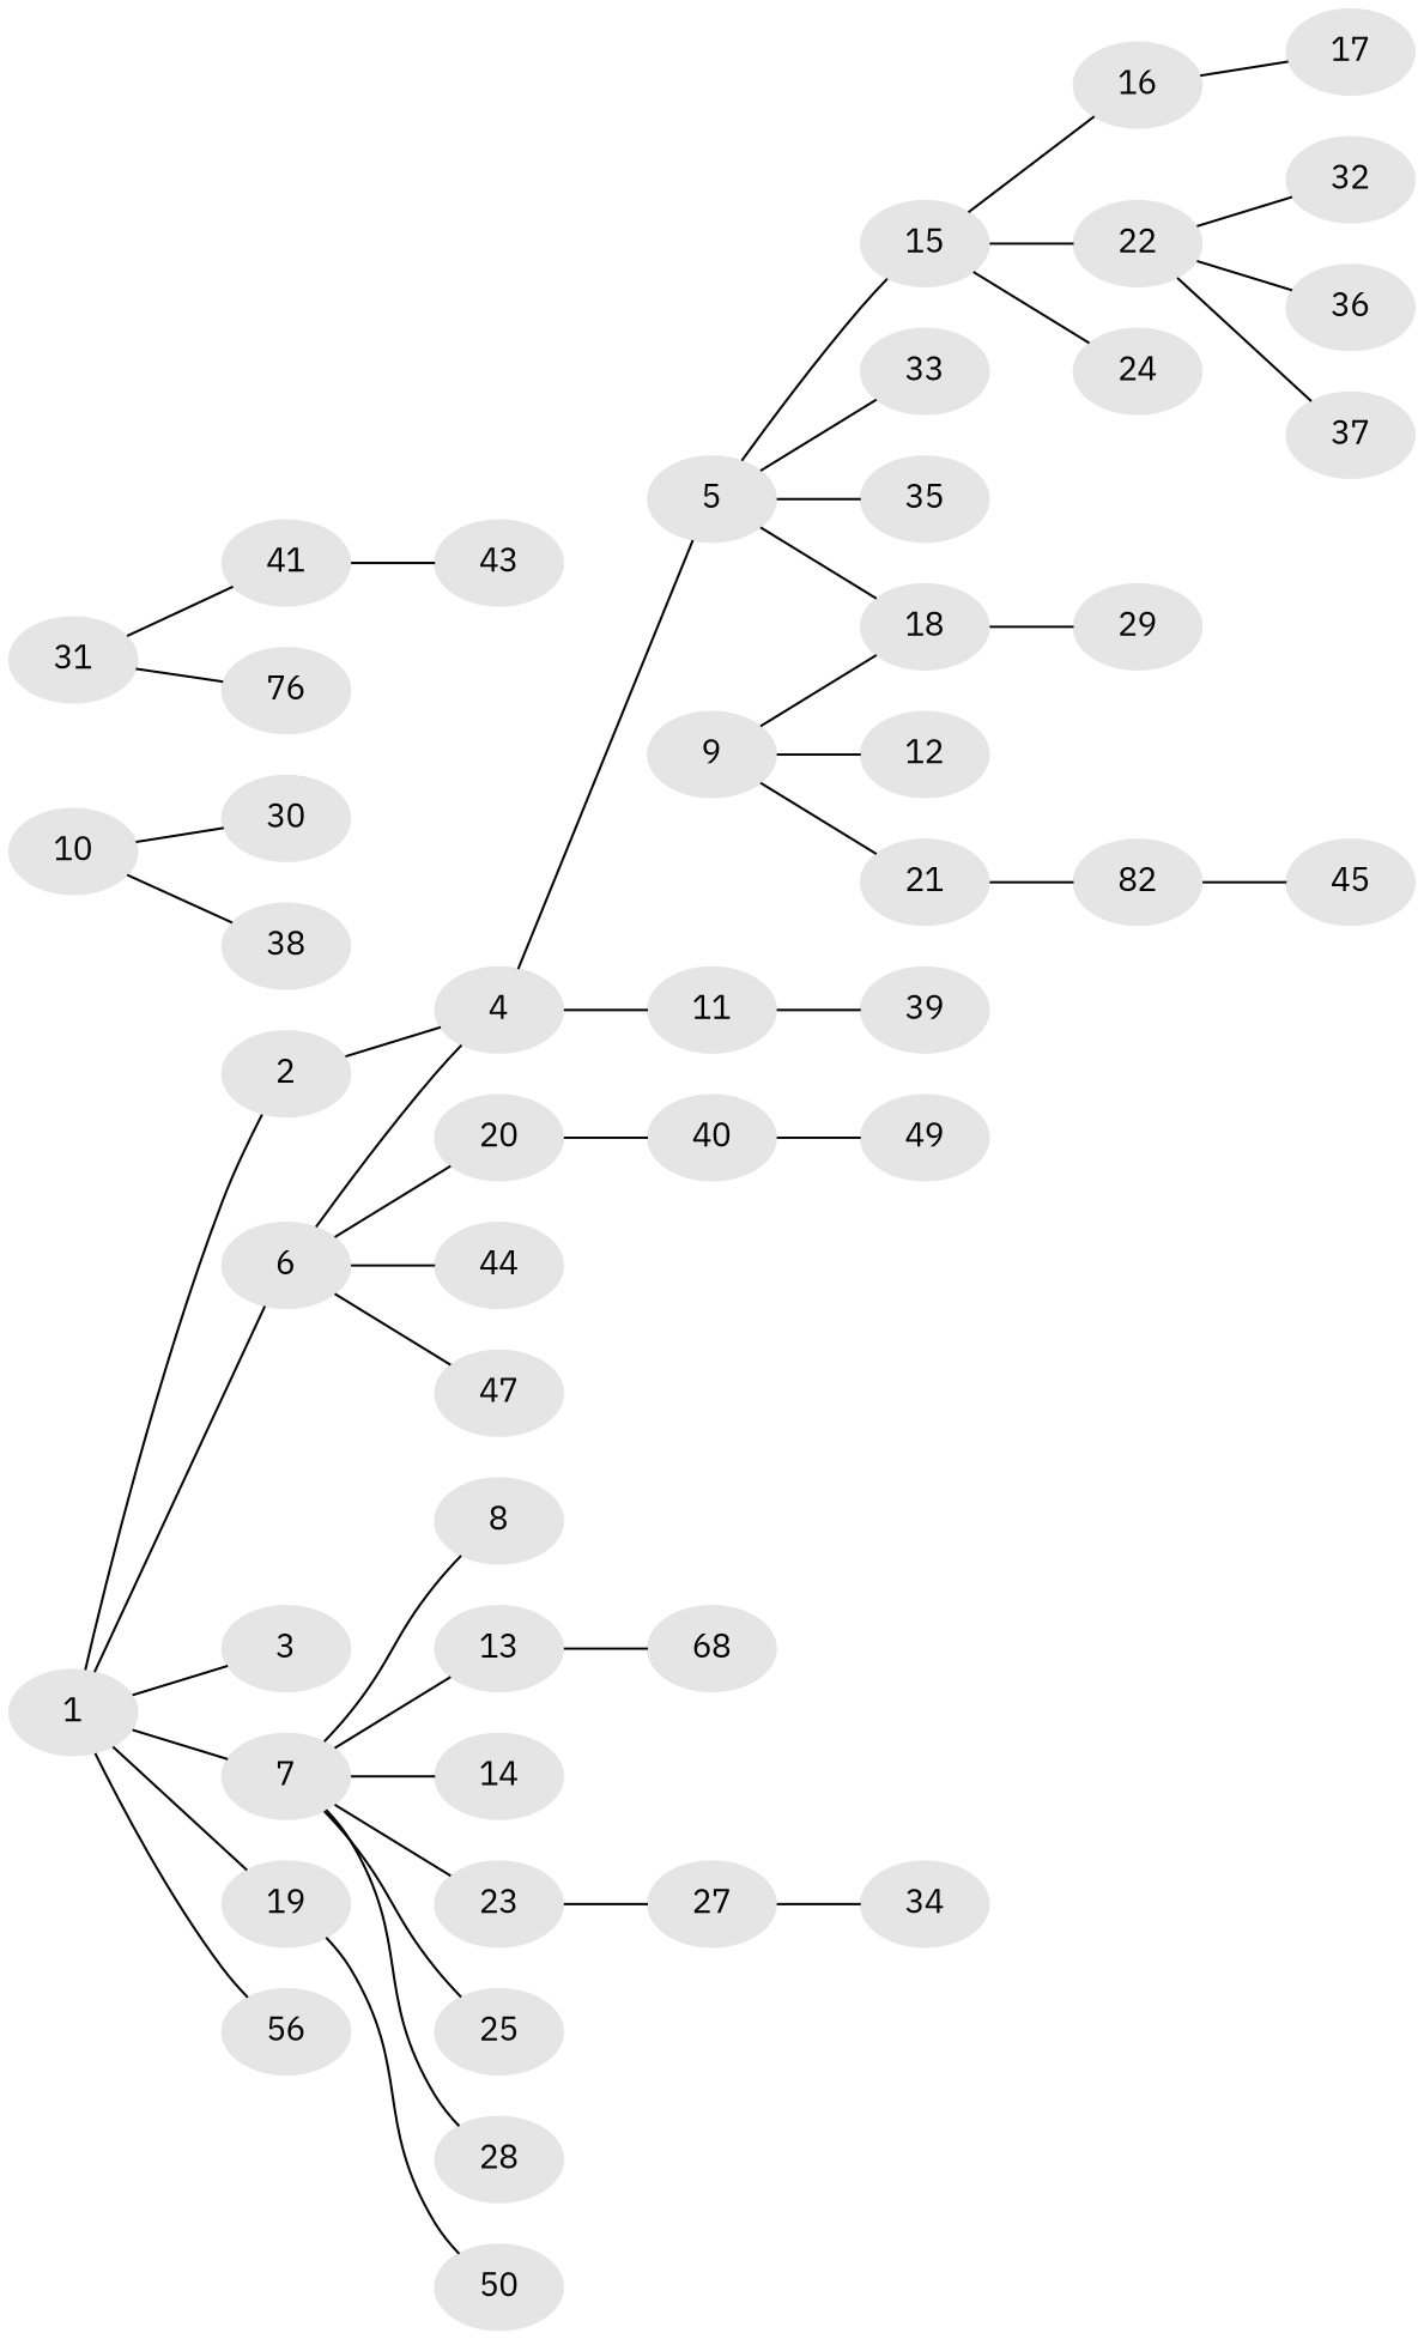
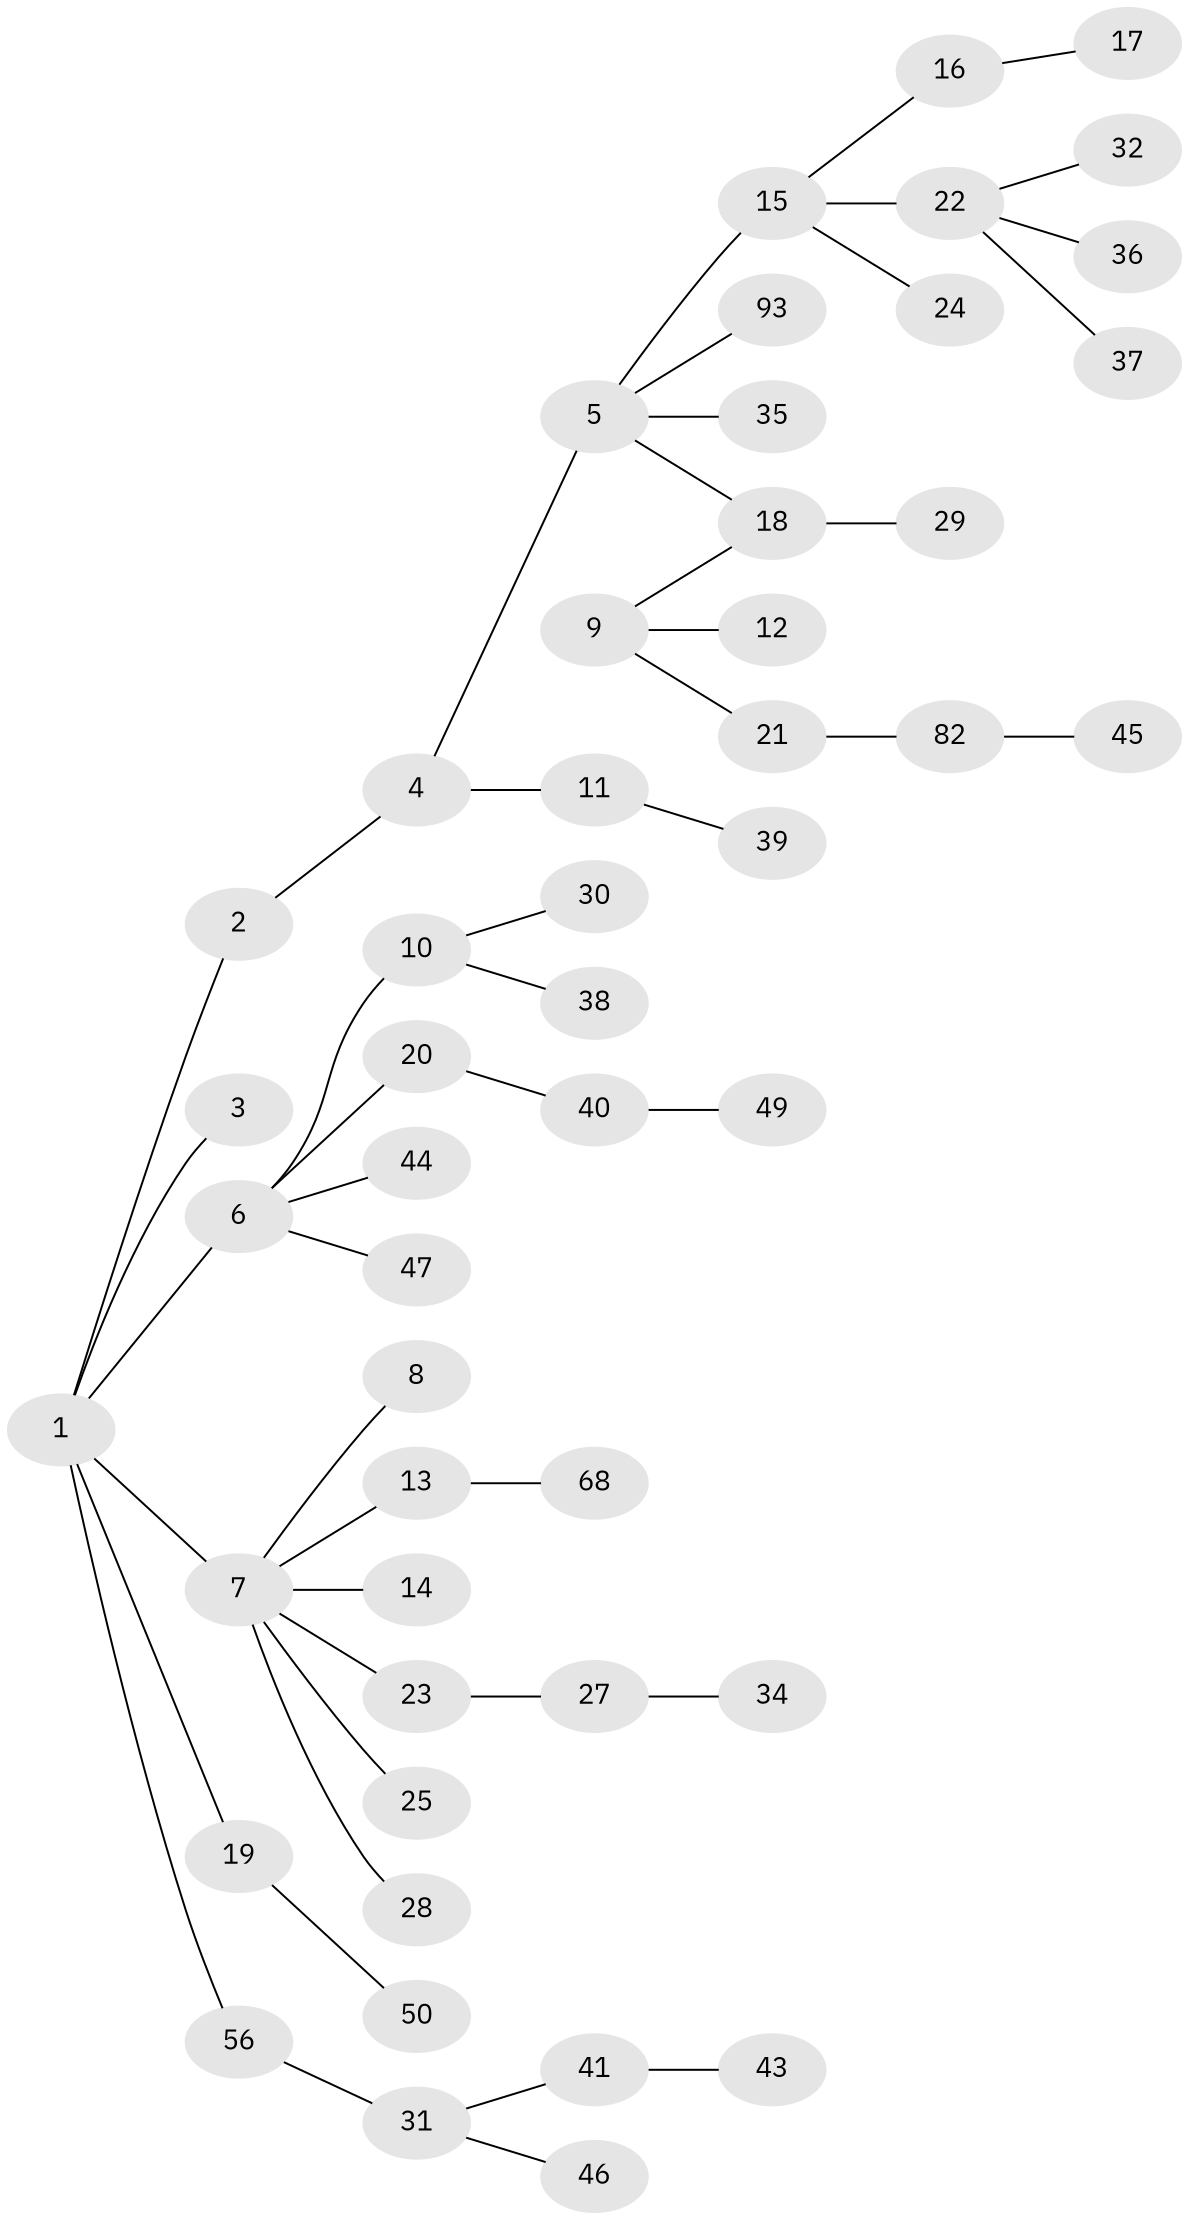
  graph {
    fontname="IBM Plex Sans"
    rankdir=LR
    node [color=gray90 fontname="IBM Plex Sans" style=filled]
    edge [fontname="IBM Plex Sans"]
    1
    2
    3
    6
    7
    19
    n7 [label=56]
    4
    10
    20
    44
    47
    8
    13
    14
    23
    25
    28
    50
    31
    5
    11
    15
-   33
+   33 [label=93]
    35
    18
    39
    9
    12
    21
    16
    22
    24
    30
    38
    40
    n37 [label=68]
    27
    29
    n40 [label=82]
    17
    32
    36
    37
    49
    45
    34
    41
-   46 [label=76]
+   46
    43
    1 -- 2
    1 -- 3
    1 -- 6
    1 -- 7
    1 -- 19
    1 -- n7
    2 -- 4
-   6 -- 4
+   6 -- 10
    6 -- 20
    6 -- 44
    6 -- 47
    7 -- 8
    7 -- 13
    7 -- 14
    7 -- 23
    7 -- 25
    7 -- 28
    19 -- 50
+   n7 -- 31
    4 -- 5
    4 -- 11
    10 -- 30
    10 -- 38
    20 -- 40
    13 -- n37
    23 -- 27
    31 -- 41
    31 -- 46
    5 -- 15
    5 -- 33
    5 -- 35
    5 -- 18
    11 -- 39
    15 -- 16
    15 -- 22
    15 -- 24
    18 -- 29
    9 -- 18
    9 -- 12
    9 -- 21
    21 -- n40
    16 -- 17
    22 -- 32
    22 -- 36
    22 -- 37
    40 -- 49
    27 -- 34
    n40 -- 45
    41 -- 43
  }
